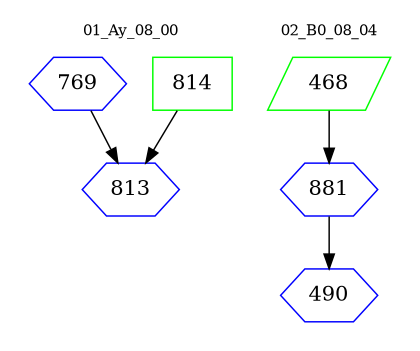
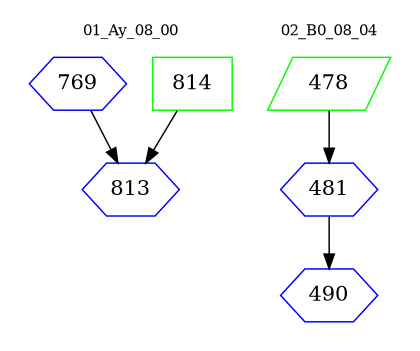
  digraph {
    node [color=blue shape=hexagon]
    edge [color=black]
    n1 [color=green label=814 shape=box]
    n2 [label=813]
    n3 [label=769]
-   n4 [color=green label=468 shape=parallelogram]
-   n5 [label=881]
+   n4 [color=green label=478 shape=parallelogram]
+   n5 [label=481]
    n6 [label=490]
    subgraph cluster_1 {
      color=white
      fontsize=10
      label="01_Ay_08_00"
      n1
      n2
      n3
    }
    subgraph cluster_2 {
      color=white
      fontsize=10
      label="02_B0_08_04"
      n4
      n5
      n6
    }
    n1 -> n2
    n3 -> n2
    n4 -> n5
    n5 -> n6
  }
